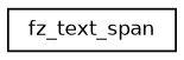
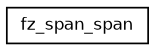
  digraph {
    rankdir=LR
-   n1 [color=black fillcolor=white fontname=Helvetica fontsize=10 height=0.2 label=fz_text_span shape=record style=filled width=0.4]
+   n1 [color=black fillcolor=white fontname=Helvetica fontsize=10 height=0.2 label=fz_span_span shape=record style=filled width=0.4]
  }
